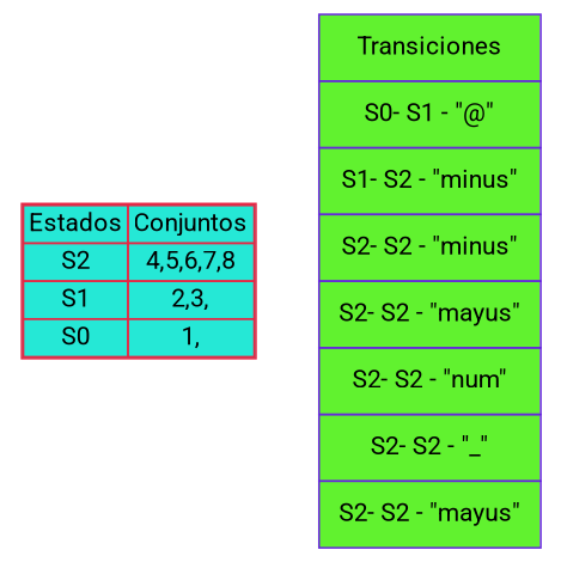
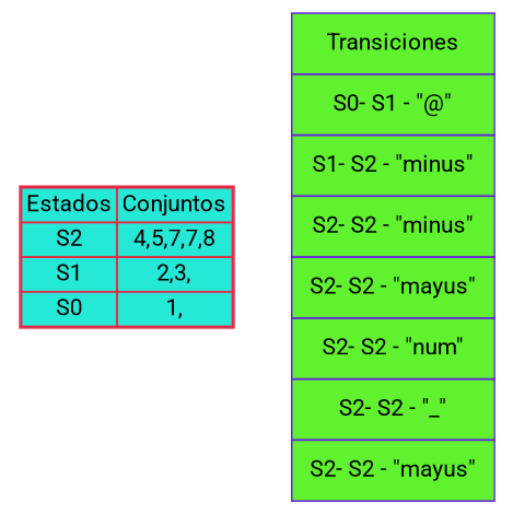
  digraph {
    fontname=Roboto
    node [shape=plaintext fontname=Roboto]
-   n1 [label=< <table color='#E82543' cellspacing='0' bgcolor="#25E8D6"> <tr><td>Estados</td><td>Conjuntos</td></tr> <tr><td>S2</td><td>4,5,6,7,8</td></tr> <tr><td>S1</td><td>2,3,</td></tr> <tr><td>S0</td><td>1,</td></tr> </table> >]
+   n1 [label=< <table color='#E82543' cellspacing='0' bgcolor="#25E8D6"> <tr><td>Estados</td><td>Conjuntos</td></tr> <tr><td>S2</td><td>4,5,7,7,8</td></tr> <tr><td>S1</td><td>2,3,</td></tr> <tr><td>S0</td><td>1,</td></tr> </table> >]
    n2 [label=<  <table color="#6625DE" border='0' cellborder='1' cellpadding='10' cellspacing='0' bgcolor="#61F22F"> <tr><td>Transiciones</td></tr> <tr><td>S0- S1 - "@"</td></tr> <tr><td>S1- S2 - "minus"</td></tr> <tr><td>S2- S2 - "minus"</td></tr> <tr><td>S2- S2 - "mayus"</td></tr> <tr><td>S2- S2 - "num"</td></tr> <tr><td>S2- S2 - "_"</td></tr> <tr><td>S2- S2 - "mayus"</td></tr> </table> >]
  }
